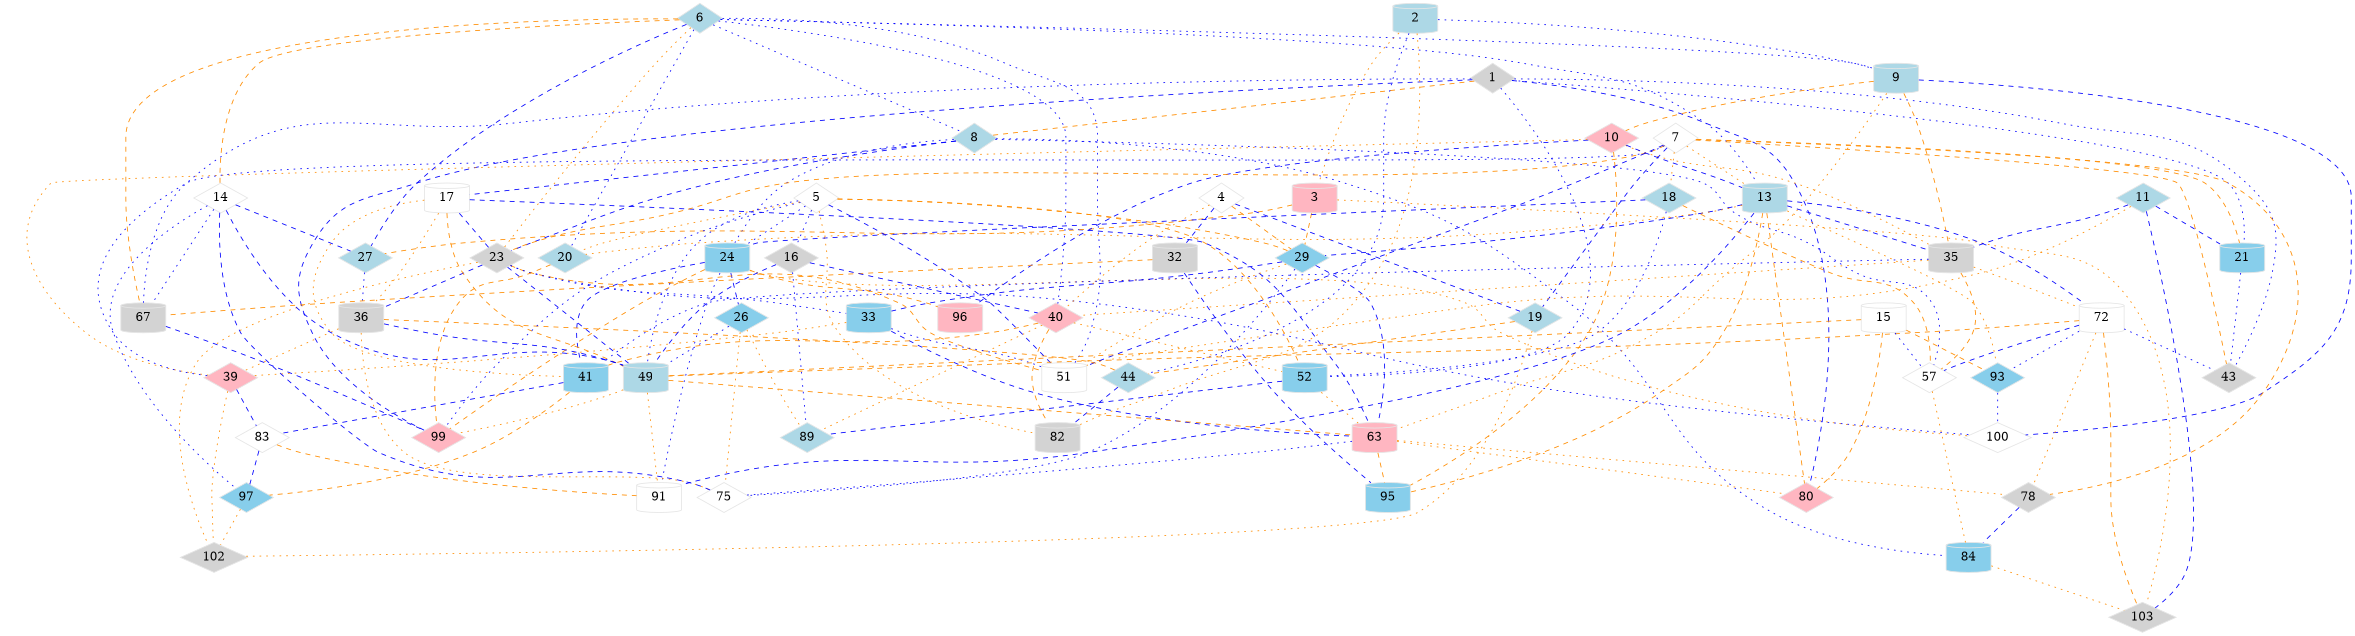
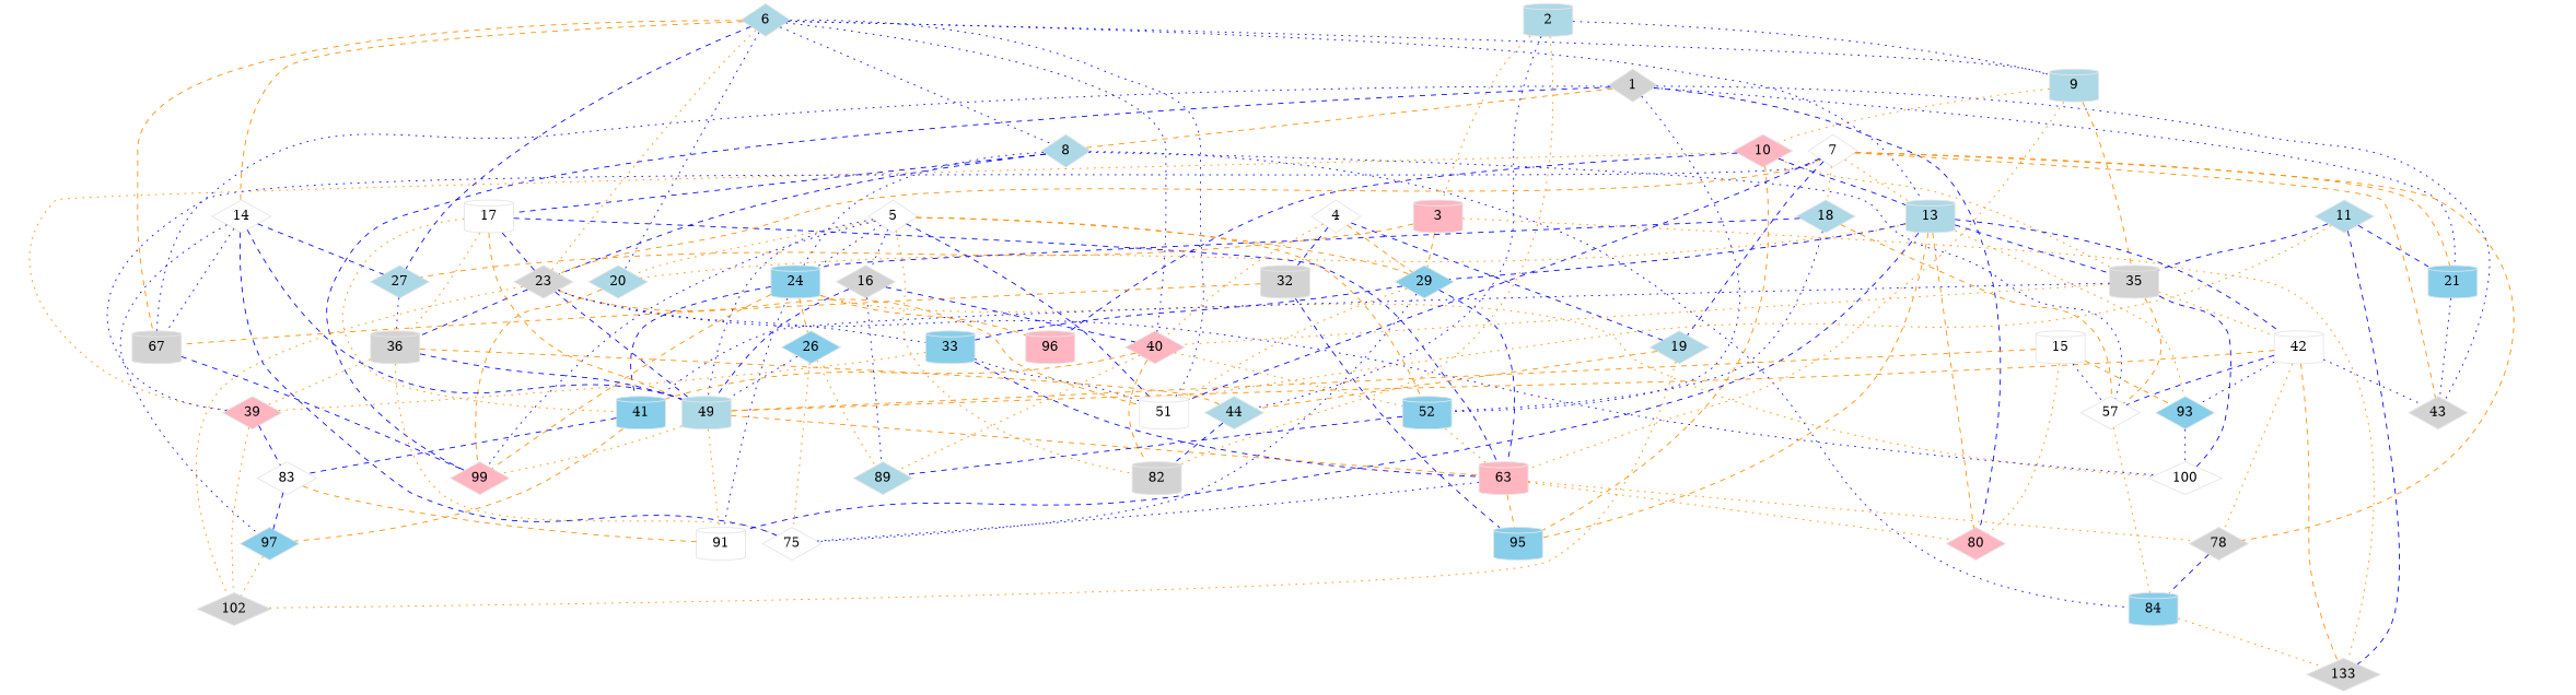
  graph {
    node [color=gray90 fillcolor=lightblue shape=diamond style=filled]
    edge [color=blue style=dashed]
    1 [fillcolor=lightgrey super="+68+112"]
    8 [super="+12+45"]
    21 [fillcolor=skyblue shape=cylinder]
    43 [fillcolor=lightgrey]
    52 [fillcolor=skyblue shape=cylinder super="+76"]
    67 [fillcolor=lightgrey shape=cylinder super="+71"]
    80 [fillcolor=lightpink]
    99 [fillcolor=lightpink super="+109"]
    24 [fillcolor=skyblue shape=cylinder super="+34"]
    23 [fillcolor=lightgrey super="+116+30+31"]
    17 [fillcolor=white shape=cylinder super="+58"]
    57 [fillcolor=white super="+65"]
    84 [fillcolor=skyblue shape=cylinder]
    63 [fillcolor=lightpink shape=cylinder super="+64"]
    89
    2 [shape=cylinder]
    3 [fillcolor=lightpink shape=cylinder]
    9 [shape=cylinder super="+55"]
    44
    82 [fillcolor=lightgrey shape=cylinder]
    27
    29 [fillcolor=skyblue super="+47+61"]
-   103 [fillcolor=lightgrey]
+   103 [fillcolor=lightgrey label=133]
    10 [fillcolor=lightpink super="+60"]
    35 [fillcolor=lightgrey shape=cylinder super="+73+86"]
    100 [fillcolor=white]
    36 [fillcolor=lightgrey shape=cylinder super="+56+111"]
    51 [fillcolor=white shape=cylinder super="+62+98"]
    75 [fillcolor=white super="+94"]
    33 [fillcolor=skyblue shape=cylinder super="+66"]
    4 [fillcolor=white]
    19
    32 [fillcolor=lightgrey shape=cylinder]
    40 [fillcolor=lightpink super="+59"]
    102 [fillcolor=lightgrey]
    95 [fillcolor=skyblue shape=cylinder]
    41 [fillcolor=skyblue shape=cylinder super="+70"]
    5 [fillcolor=white super="+114+22+38"]
    16 [fillcolor=lightgrey]
    20
    49 [shape=cylinder super="+106+104+101+88"]
    96 [fillcolor=lightpink shape=cylinder]
    91 [fillcolor=white shape=cylinder]
    26 [fillcolor=skyblue]
    6 [super="+110+72"]
    13 [shape=cylinder super="+54+25+90"]
    14 [fillcolor=white super="+50"]
-   42 [fillcolor=white shape=cylinder super="+77" label=72]
+   42 [fillcolor=white shape=cylinder super="+77"]
    93 [fillcolor=skyblue]
    97 [fillcolor=skyblue]
    7 [fillcolor=white super="+46+74"]
    18 [super="+48"]
    39 [fillcolor=lightpink super="+92"]
    78 [fillcolor=lightgrey]
    83 [fillcolor=white]
    11
    15 [fillcolor=white shape=cylinder]
    1 -- 8 [color=darkorange weight=2]
    1 -- 21 [style=dotted]
    1 -- 43 [style=dotted]
    1 -- 52 [style=dotted]
    1 -- 67 [style=dotted]
    1 -- 80
    1 -- 99
    8 -- 24 [style=dotted]
    8 -- 23
    8 -- 17
    8 -- 57 [style=dotted]
    8 -- 84 [style=dotted]
    21 -- 43 [style=dotted]
    52 -- 63 [color=darkorange style=dotted]
    52 -- 89
    67 -- 99
    24 -- 99 [color=darkorange]
    24 -- 100 [color=darkorange style=dotted]
    24 -- 41
    24 -- 96 [color=darkorange weight=2]
    24 -- 91 [style=dotted]
-   24 -- 26
+   24 -- 26 [color=darkorange]
    23 -- 100 [style=dotted]
    23 -- 36
    23 -- 51 [color=darkorange]
    23 -- 33 [style=dotted]
    23 -- 102 [color=darkorange style=dotted]
    23 -- 49
    17 -- 23
    17 -- 63
    17 -- 36 [color=darkorange style=dotted]
    17 -- 41 [color=darkorange style=dotted]
    17 -- 49 [color=darkorange]
    57 -- 84 [color=darkorange style=dotted]
    84 -- 103 [color=darkorange style=dotted]
    63 -- 80 [color=darkorange style=dotted]
    63 -- 75 [style=dotted]
    63 -- 95 [color=darkorange]
    63 -- 78 [color=darkorange style=dotted]
    2 -- 3 [color=darkorange style=dotted]
    2 -- 9 [style=dotted]
    2 -- 44 [style=dotted]
    2 -- 82 [color=darkorange style=dotted]
    3 -- 27 [color=darkorange]
    3 -- 29 [color=darkorange]
    3 -- 103 [color=darkorange style=dotted]
    9 -- 63 [color=darkorange style=dotted]
-   9 -- 10 [color=darkorange]
+   9 -- 10 [color=darkorange style=dotted]
    9 -- 35 [color=darkorange]
-   9 -- 100
+   35 -- 100
    44 -- 82
    27 -- 36 [style=dotted]
    29 -- 63
    29 -- 51 [color=darkorange style=dotted]
    29 -- 75 [style=dotted]
    29 -- 33
    10 -- 35 [color=darkorange style=dotted]
    10 -- 95 [color=darkorange]
    10 -- 96
    10 -- 13
    10 -- 39 [color=darkorange style=dotted]
    35 -- 57 [color=darkorange]
    35 -- 40 [color=darkorange style=dotted]
    35 -- 41 [style=dotted]
    35 -- 42 [color=darkorange style=dotted]
    36 -- 44 [color=darkorange]
    36 -- 75 [color=darkorange style=dotted weight=2]
    36 -- 49
    36 -- 39 [color=darkorange style=dotted]
    33 -- 63
    33 -- 51 [style=dotted weight=2]
    33 -- 39 [color=darkorange style=dotted]
    4 -- 29 [color=darkorange]
    4 -- 19
    4 -- 32
    4 -- 40 [color=darkorange style=dotted]
    19 -- 44 [color=darkorange]
    19 -- 102 [color=darkorange style=dotted]
    32 -- 67 [color=darkorange weight=2]
    32 -- 95
    40 -- 52 [color=darkorange style=dotted]
    40 -- 89 [color=darkorange style=dotted]
    40 -- 82 [color=darkorange]
    40 -- 41 [color=darkorange]
    41 -- 97 [color=darkorange]
    41 -- 83
    5 -- 52 [color=darkorange]
    5 -- 99 [style=dotted]
    5 -- 24 [style=dotted]
    5 -- 82 [color=darkorange style=dotted]
    5 -- 29 [color=darkorange weight=2]
    5 -- 51
    5 -- 16 [style=dotted]
    5 -- 20 [color=darkorange style=dotted]
    5 -- 49 [style=dotted]
    16 -- 89 [style=dotted]
    16 -- 40
    16 -- 49
    20 -- 99 [color=darkorange]
    49 -- 99 [color=darkorange style=dotted]
    49 -- 63 [color=darkorange]
    49 -- 91 [color=darkorange style=dotted]
    26 -- 89 [color=darkorange style=dotted]
    26 -- 75 [color=darkorange style=dotted]
    26 -- 49 [style=dotted]
    6 -- 8 [style=dotted]
    6 -- 67 [color=darkorange]
    6 -- 23 [color=darkorange style=dotted]
    6 -- 9 [style=dotted]
    6 -- 27
    6 -- 51 [style=dotted]
    6 -- 40 [style=dotted]
    6 -- 20 [style=dotted]
    6 -- 13 [style=dotted]
    6 -- 14 [color=darkorange]
    13 -- 80 [color=darkorange]
    13 -- 29 [weight=2]
    13 -- 35
    13 -- 95 [color=darkorange]
    13 -- 20 [color=darkorange style=dotted]
    13 -- 91
    13 -- 42
    13 -- 93 [color=darkorange style=dotted]
    14 -- 67 [style=dotted]
    14 -- 27
    14 -- 75
    14 -- 49
    14 -- 97 [style=dotted]
    42 -- 43 [style=dotted]
    42 -- 57
    42 -- 103 [color=darkorange]
    42 -- 49 [color=darkorange]
    42 -- 93 [style=dotted]
    42 -- 78 [color=darkorange style=dotted]
    93 -- 100 [style=dotted]
    97 -- 102 [color=darkorange style=dotted]
    7 -- 21 [color=darkorange]
    7 -- 43 [color=darkorange]
    7 -- 23 [color=darkorange]
    7 -- 51
    7 -- 19
    7 -- 13 [color=darkorange style=dotted]
    7 -- 18 [color=darkorange style=dotted weight=2]
    7 -- 39 [style=dotted]
    7 -- 78 [color=darkorange]
    18 -- 52 [style=dotted]
    18 -- 24
    18 -- 57 [color=darkorange]
    39 -- 102 [color=darkorange style=dotted]
    39 -- 83
    78 -- 84
    83 -- 91 [color=darkorange]
    83 -- 97
    11 -- 21
    11 -- 103
    11 -- 35
    11 -- 51 [color=darkorange style=dotted]
-   15 -- 80 [color=darkorange]
+   15 -- 80 [color=darkorange style=dotted]
    15 -- 57 [style=dotted]
    15 -- 49 [color=darkorange]
    15 -- 93 [color=darkorange]
  }
